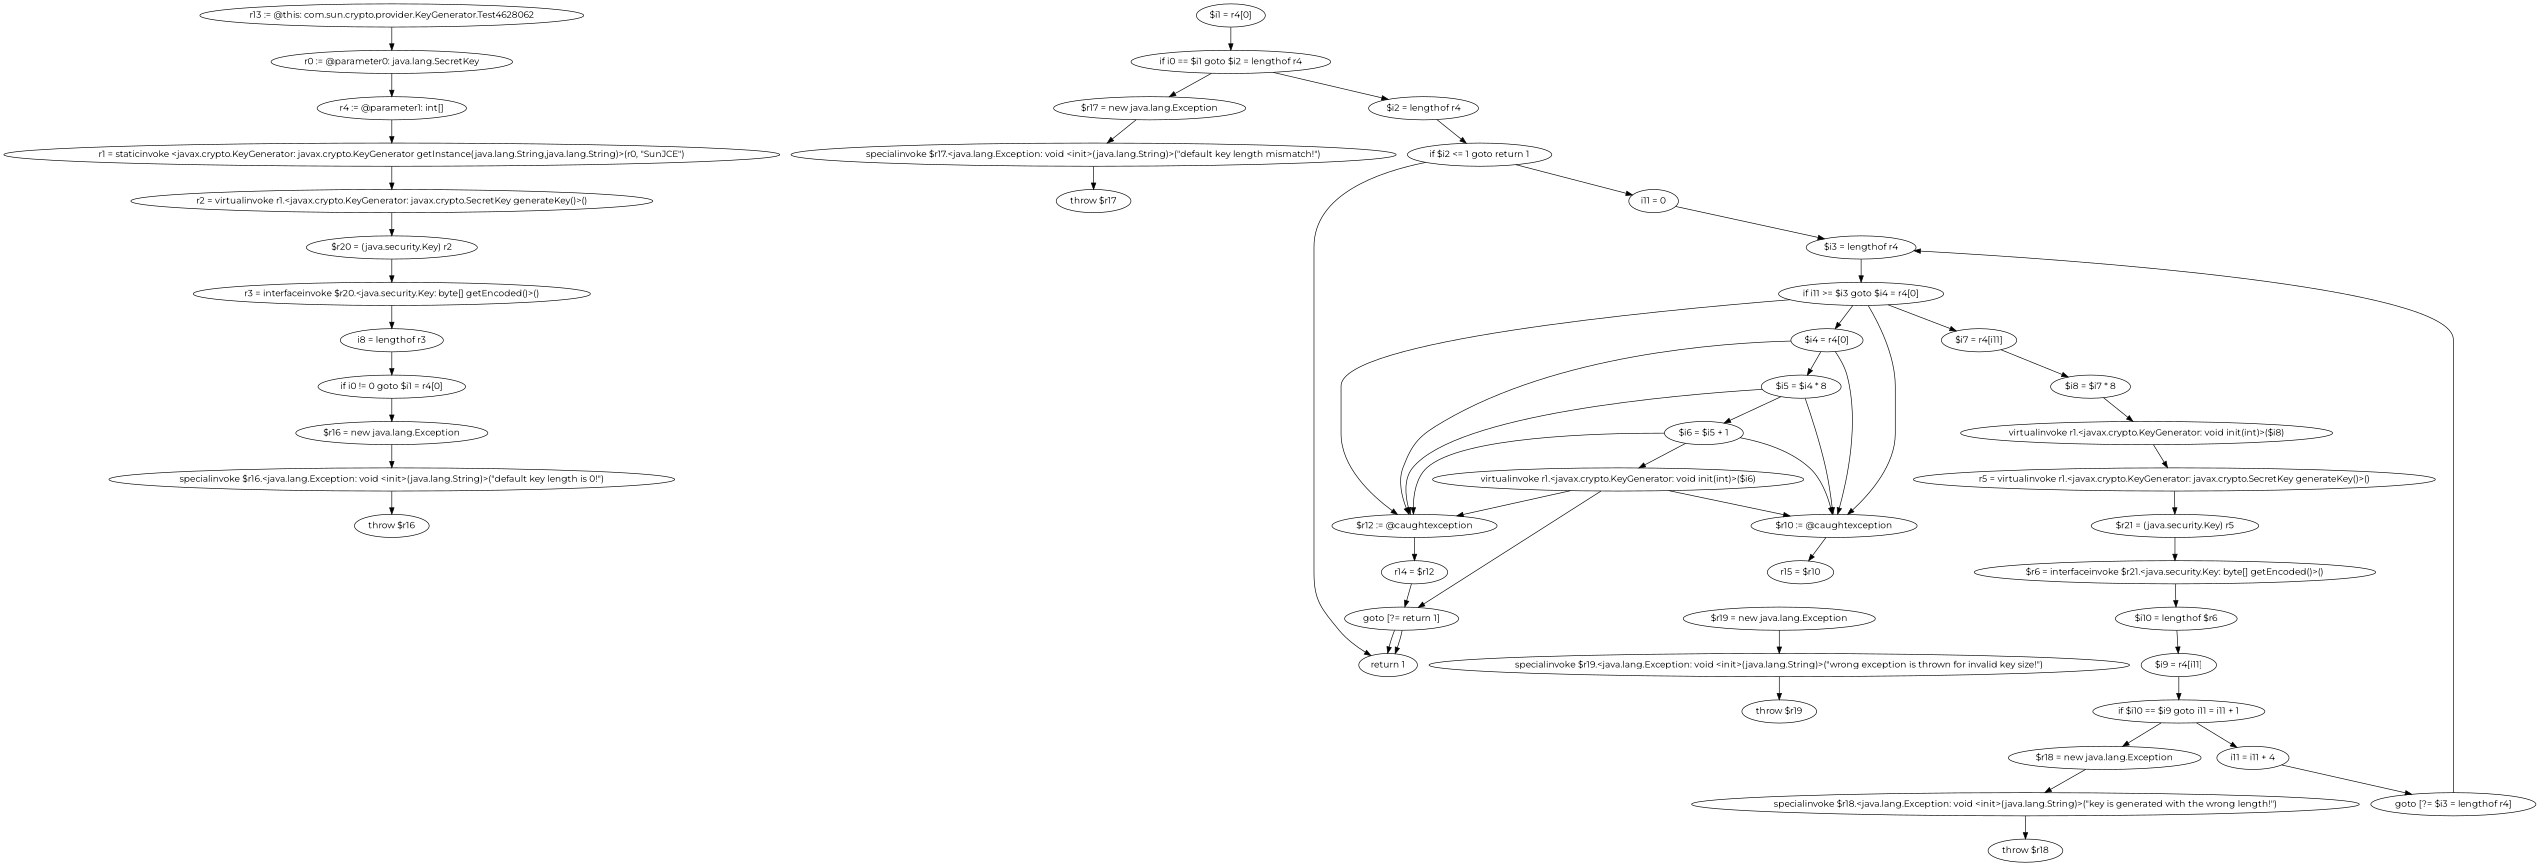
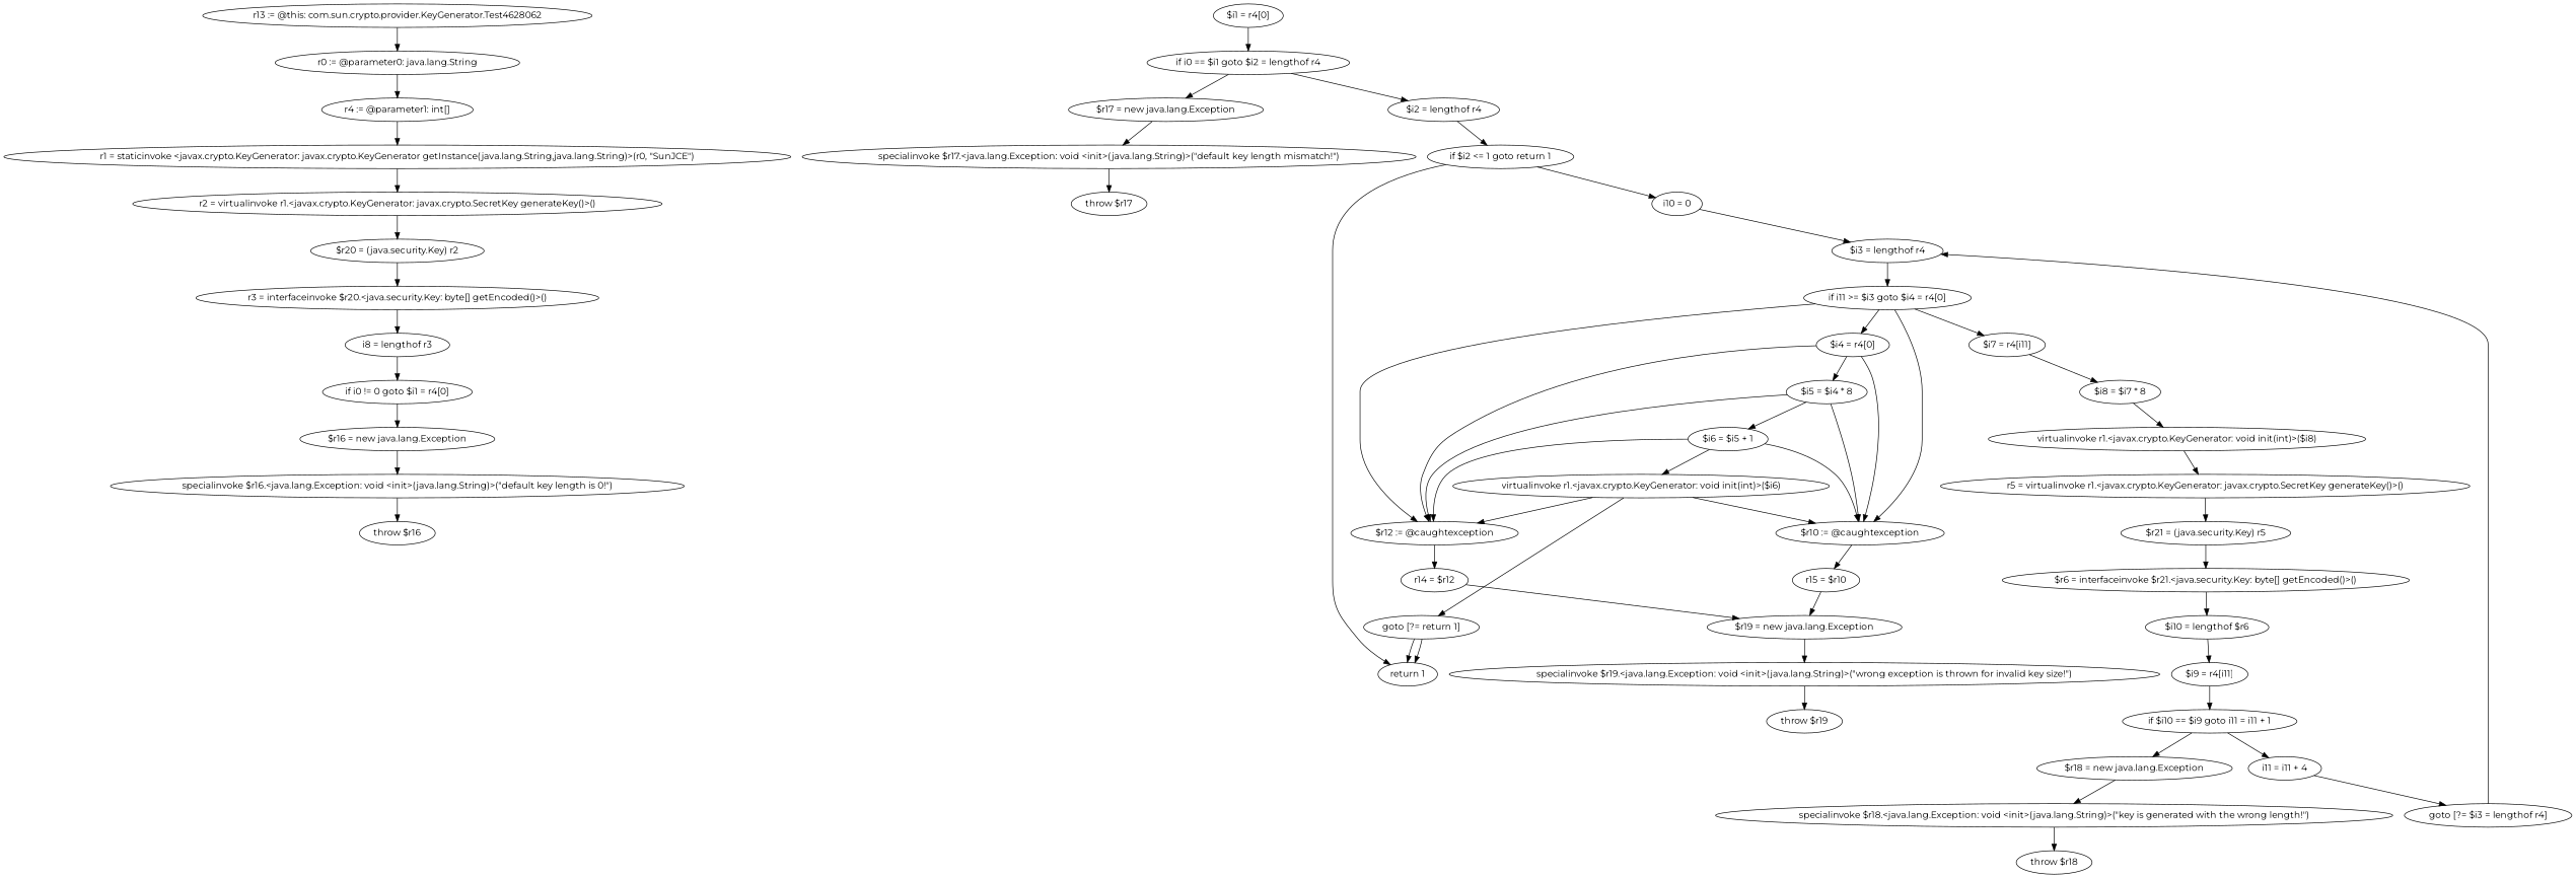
  digraph {
    fontname=Montserrat
    node [fontname=Montserrat]
    edge [fontname=Montserrat]
    "r13 := @this: com.sun.crypto.provider.KeyGenerator.Test4628062"
-   "r0 := @parameter0: java.lang.String" [label="r0 := @parameter0: java.lang.SecretKey"]
+   "r0 := @parameter0: java.lang.String"
    "r4 := @parameter1: int[]"
    "r1 = staticinvoke <javax.crypto.KeyGenerator: javax.crypto.KeyGenerator getInstance(java.lang.String,java.lang.String)>(r0, \"SunJCE\")"
    "r2 = virtualinvoke r1.<javax.crypto.KeyGenerator: javax.crypto.SecretKey generateKey()>()"
    "$r20 = (java.security.Key) r2"
    "r3 = interfaceinvoke $r20.<java.security.Key: byte[] getEncoded()>()"
    n8 [label="i8 = lengthof r3"]
    "if i0 != 0 goto $i1 = r4[0]"
    "$r16 = new java.lang.Exception"
    "specialinvoke $r16.<java.lang.Exception: void <init>(java.lang.String)>(\"default key length is 0!\")"
    "$i1 = r4[0]"
    "if i0 == $i1 goto $i2 = lengthof r4"
    "throw $r16"
    "$r17 = new java.lang.Exception"
    "$i2 = lengthof r4"
    "specialinvoke $r17.<java.lang.Exception: void <init>(java.lang.String)>(\"default key length mismatch!\")"
    "if $i2 <= 1 goto return 1"
    "throw $r17"
-   "i11 = 0"
+   "i11 = 0" [label="i10 = 0"]
    "return 1"
    "$i3 = lengthof r4"
    "if i11 >= $i3 goto $i4 = r4[0]"
    "$i7 = r4[i11]"
    "$i4 = r4[0]"
    "$r12 := @caughtexception"
    "$r10 := @caughtexception"
    "$i8 = $i7 * 8"
    "$i5 = $i4 * 8"
    "r14 = $r12"
    "r15 = $r10"
    "virtualinvoke r1.<javax.crypto.KeyGenerator: void init(int)>($i8)"
    "r5 = virtualinvoke r1.<javax.crypto.KeyGenerator: javax.crypto.SecretKey generateKey()>()"
    "$r21 = (java.security.Key) r5"
    "$r6 = interfaceinvoke $r21.<java.security.Key: byte[] getEncoded()>()"
    "$i10 = lengthof $r6"
    "$i9 = r4[i11]"
    "if $i10 == $i9 goto i11 = i11 + 1"
    "$r18 = new java.lang.Exception"
    n40 [label="i11 = i11 + 4"]
    "specialinvoke $r18.<java.lang.Exception: void <init>(java.lang.String)>(\"key is generated with the wrong length!\")"
    "goto [?= $i3 = lengthof r4]"
    "throw $r18"
    "$i6 = $i5 + 1"
    "virtualinvoke r1.<javax.crypto.KeyGenerator: void init(int)>($i6)"
    "goto [?= return 1]"
    "$r19 = new java.lang.Exception"
    "specialinvoke $r19.<java.lang.Exception: void <init>(java.lang.String)>(\"wrong exception is thrown for invalid key size!\")"
    "throw $r19"
    "r13 := @this: com.sun.crypto.provider.KeyGenerator.Test4628062" -> "r0 := @parameter0: java.lang.String"
    "r0 := @parameter0: java.lang.String" -> "r4 := @parameter1: int[]"
    "r4 := @parameter1: int[]" -> "r1 = staticinvoke <javax.crypto.KeyGenerator: javax.crypto.KeyGenerator getInstance(java.lang.String,java.lang.String)>(r0, \"SunJCE\")"
    "r1 = staticinvoke <javax.crypto.KeyGenerator: javax.crypto.KeyGenerator getInstance(java.lang.String,java.lang.String)>(r0, \"SunJCE\")" -> "r2 = virtualinvoke r1.<javax.crypto.KeyGenerator: javax.crypto.SecretKey generateKey()>()"
    "r2 = virtualinvoke r1.<javax.crypto.KeyGenerator: javax.crypto.SecretKey generateKey()>()" -> "$r20 = (java.security.Key) r2"
    "$r20 = (java.security.Key) r2" -> "r3 = interfaceinvoke $r20.<java.security.Key: byte[] getEncoded()>()"
    "r3 = interfaceinvoke $r20.<java.security.Key: byte[] getEncoded()>()" -> n8
    n8 -> "if i0 != 0 goto $i1 = r4[0]"
    "if i0 != 0 goto $i1 = r4[0]" -> "$r16 = new java.lang.Exception"
    "$r16 = new java.lang.Exception" -> "specialinvoke $r16.<java.lang.Exception: void <init>(java.lang.String)>(\"default key length is 0!\")"
    "specialinvoke $r16.<java.lang.Exception: void <init>(java.lang.String)>(\"default key length is 0!\")" -> "throw $r16"
    "$i1 = r4[0]" -> "if i0 == $i1 goto $i2 = lengthof r4"
    "if i0 == $i1 goto $i2 = lengthof r4" -> "$r17 = new java.lang.Exception"
    "if i0 == $i1 goto $i2 = lengthof r4" -> "$i2 = lengthof r4"
    "$r17 = new java.lang.Exception" -> "specialinvoke $r17.<java.lang.Exception: void <init>(java.lang.String)>(\"default key length mismatch!\")"
    "$i2 = lengthof r4" -> "if $i2 <= 1 goto return 1"
    "specialinvoke $r17.<java.lang.Exception: void <init>(java.lang.String)>(\"default key length mismatch!\")" -> "throw $r17"
    "if $i2 <= 1 goto return 1" -> "i11 = 0"
    "if $i2 <= 1 goto return 1" -> "return 1"
    "i11 = 0" -> "$i3 = lengthof r4"
    "$i3 = lengthof r4" -> "if i11 >= $i3 goto $i4 = r4[0]"
    "if i11 >= $i3 goto $i4 = r4[0]" -> "$i7 = r4[i11]"
    "if i11 >= $i3 goto $i4 = r4[0]" -> "$i4 = r4[0]"
    "if i11 >= $i3 goto $i4 = r4[0]" -> "$r12 := @caughtexception"
    "if i11 >= $i3 goto $i4 = r4[0]" -> "$r10 := @caughtexception"
    "$i7 = r4[i11]" -> "$i8 = $i7 * 8"
    "$i4 = r4[0]" -> "$r12 := @caughtexception"
    "$i4 = r4[0]" -> "$r10 := @caughtexception"
    "$i4 = r4[0]" -> "$i5 = $i4 * 8"
    "$r12 := @caughtexception" -> "r14 = $r12"
    "$r10 := @caughtexception" -> "r15 = $r10"
    "$i8 = $i7 * 8" -> "virtualinvoke r1.<javax.crypto.KeyGenerator: void init(int)>($i8)"
    "$i5 = $i4 * 8" -> "$r12 := @caughtexception"
    "$i5 = $i4 * 8" -> "$r10 := @caughtexception"
    "$i5 = $i4 * 8" -> "$i6 = $i5 + 1"
-   "r14 = $r12" -> "goto [?= return 1]"
+   "r14 = $r12" -> "$r19 = new java.lang.Exception"
+   "r15 = $r10" -> "$r19 = new java.lang.Exception"
    "virtualinvoke r1.<javax.crypto.KeyGenerator: void init(int)>($i8)" -> "r5 = virtualinvoke r1.<javax.crypto.KeyGenerator: javax.crypto.SecretKey generateKey()>()"
    "r5 = virtualinvoke r1.<javax.crypto.KeyGenerator: javax.crypto.SecretKey generateKey()>()" -> "$r21 = (java.security.Key) r5"
    "$r21 = (java.security.Key) r5" -> "$r6 = interfaceinvoke $r21.<java.security.Key: byte[] getEncoded()>()"
    "$r6 = interfaceinvoke $r21.<java.security.Key: byte[] getEncoded()>()" -> "$i10 = lengthof $r6"
    "$i10 = lengthof $r6" -> "$i9 = r4[i11]"
    "$i9 = r4[i11]" -> "if $i10 == $i9 goto i11 = i11 + 1"
    "if $i10 == $i9 goto i11 = i11 + 1" -> "$r18 = new java.lang.Exception"
    "if $i10 == $i9 goto i11 = i11 + 1" -> n40
    "$r18 = new java.lang.Exception" -> "specialinvoke $r18.<java.lang.Exception: void <init>(java.lang.String)>(\"key is generated with the wrong length!\")"
    n40 -> "goto [?= $i3 = lengthof r4]"
    "specialinvoke $r18.<java.lang.Exception: void <init>(java.lang.String)>(\"key is generated with the wrong length!\")" -> "throw $r18"
    "goto [?= $i3 = lengthof r4]" -> "$i3 = lengthof r4"
    "$i6 = $i5 + 1" -> "$r12 := @caughtexception"
    "$i6 = $i5 + 1" -> "$r10 := @caughtexception"
    "$i6 = $i5 + 1" -> "virtualinvoke r1.<javax.crypto.KeyGenerator: void init(int)>($i6)"
    "virtualinvoke r1.<javax.crypto.KeyGenerator: void init(int)>($i6)" -> "$r12 := @caughtexception"
    "virtualinvoke r1.<javax.crypto.KeyGenerator: void init(int)>($i6)" -> "$r10 := @caughtexception"
    "virtualinvoke r1.<javax.crypto.KeyGenerator: void init(int)>($i6)" -> "goto [?= return 1]"
    "goto [?= return 1]" -> "return 1"
    "goto [?= return 1]" -> "return 1"
    "$r19 = new java.lang.Exception" -> "specialinvoke $r19.<java.lang.Exception: void <init>(java.lang.String)>(\"wrong exception is thrown for invalid key size!\")"
    "specialinvoke $r19.<java.lang.Exception: void <init>(java.lang.String)>(\"wrong exception is thrown for invalid key size!\")" -> "throw $r19"
  }
